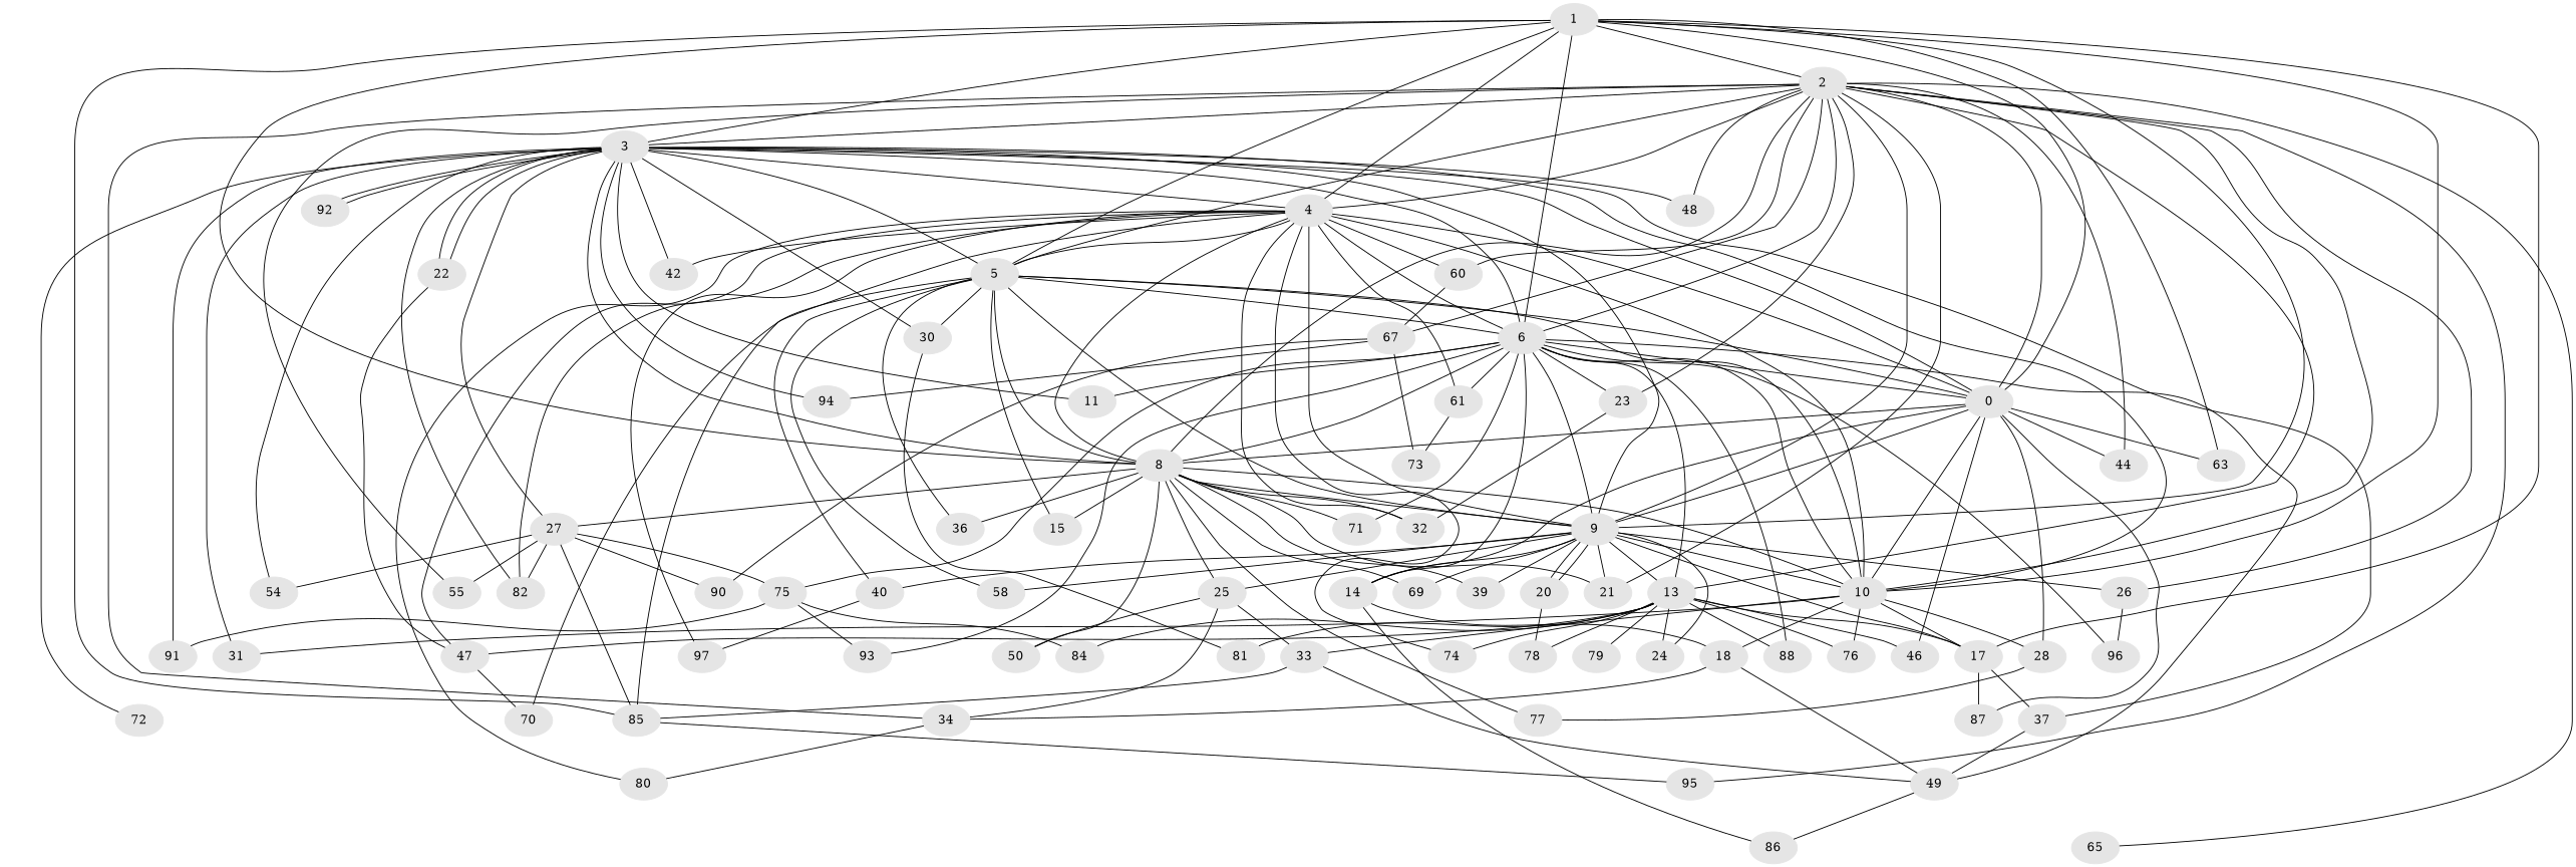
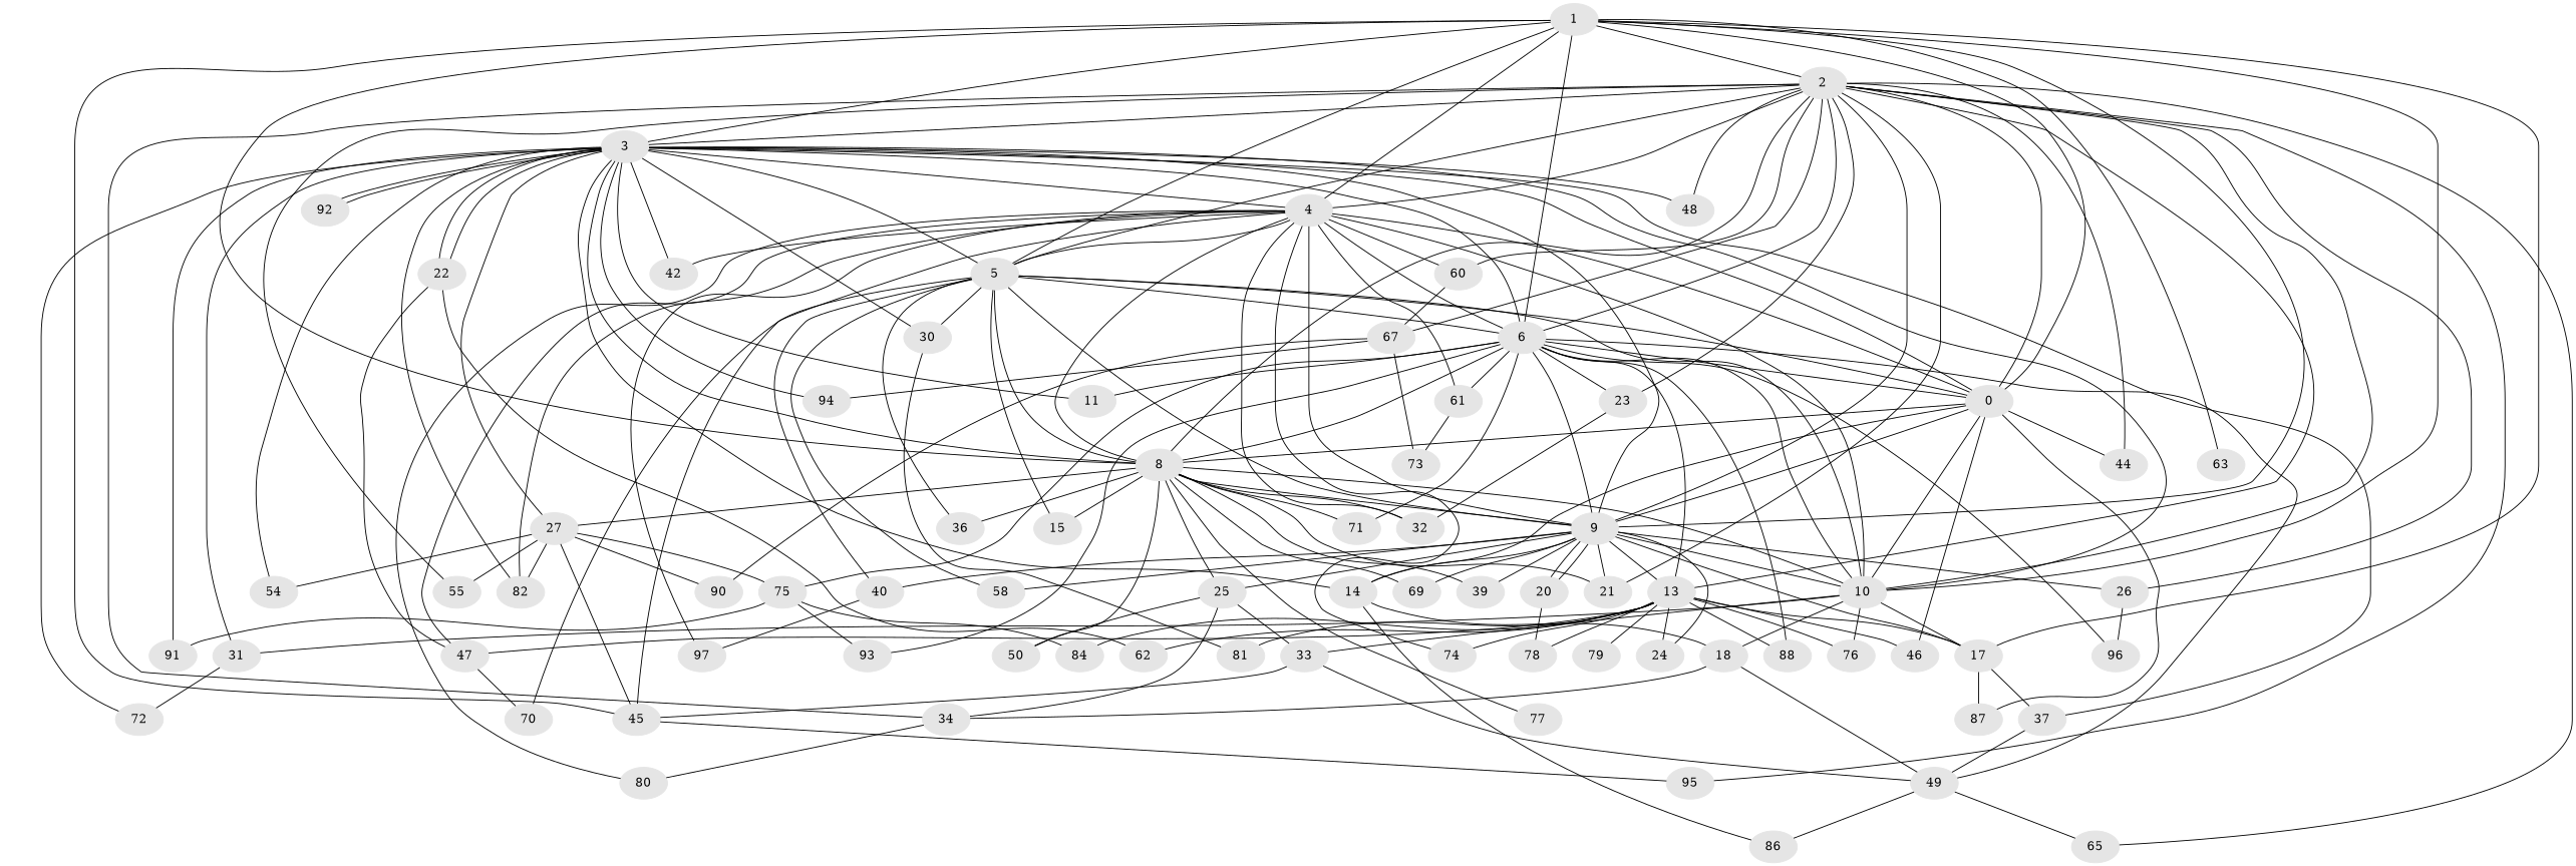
  graph {
    node [color=gray90 style=filled]
    1 [super="+35"]
    2 [super="+57"]
    3 [super="+16"]
    4 [super="+53"]
    5 [super="+41"]
    6 [super="+12"]
    n7 [label=0 super="+66"]
    8 [super="+52"]
    9 [super="+29"]
    10 [super="+99"]
    17 [super="+43"]
-   45 [super="+51" label=85]
+   45 [super="+51"]
    63
    13 [super="+19"]
    21 [super="+85"]
    23
    26
    34 [super="+83"]
    44
    48
    55
    60
    65
    67
    95
    11
    14
    22
    27 [super="+38"]
    30
    31
    37
    42
    54
    72
    82 [super="+89"]
    91
    92
    94
    32 [super="+64"]
    47 [super="+59"]
    61
    74
    80
    97
    15
    36
    40
    58
    70
    49 [super="+98"]
    71
    75
    88
    93
    96
-   28
    46
    87
    25 [super="+56"]
    39
    50
    69
    77
    20
    24
    18 [super="+68"]
    33
    76
    79
+   62
    78
    81
    84
    90
    73
    86
    1 -- 2
    1 -- 3
    1 -- 4 [weight=2]
    1 -- 5
    1 -- 6
    1 -- n7
    1 -- 8
    1 -- 9
    1 -- 10
    1 -- 17
    1 -- 45
    1 -- 63
    2 -- 3
    2 -- 4
    2 -- 5
    2 -- 6
    2 -- n7
    2 -- 8 [weight=2]
    2 -- 9
    2 -- 10
    2 -- 13
    2 -- 21
    2 -- 23
    2 -- 26
    2 -- 34
    2 -- 44
    2 -- 48
    2 -- 55
    2 -- 60
    2 -- 65
    2 -- 67
    2 -- 95
    3 -- 4
    3 -- 5
    3 -- 6
    3 -- n7
    3 -- 8
    3 -- 9 [weight=2]
    3 -- 10
    3 -- 48
    3 -- 11
-   6 -- 14
+   3 -- 14
    3 -- 22
    3 -- 22
    3 -- 27
    3 -- 30
    3 -- 31
    3 -- 37
    3 -- 42
    3 -- 54
    3 -- 72
    3 -- 82
    3 -- 91
    3 -- 92
    3 -- 92
    3 -- 94
    4 -- 5
    4 -- 6
    4 -- n7
    4 -- 8
    4 -- 9
    4 -- 10
    4 -- 45
    4 -- 60
    4 -- 42
    4 -- 82
    4 -- 32
    4 -- 47
    4 -- 61
    4 -- 74
    4 -- 80
    4 -- 97
    5 -- 6
    5 -- n7
    5 -- 8
    5 -- 9 [weight=2]
    5 -- 10
    5 -- 30
    5 -- 15
    5 -- 36
    5 -- 40
    5 -- 58
    5 -- 70
    6 -- n7
    6 -- 8 [weight=2]
    6 -- 9
    6 -- 10
    6 -- 13
    6 -- 23
    6 -- 11
    6 -- 61
    6 -- 49
    6 -- 71
    6 -- 75
    6 -- 88
    6 -- 93
    6 -- 96
    n7 -- 8 [weight=2]
    n7 -- 9
    n7 -- 10
-   n7 -- 63
    n7 -- 44
    n7 -- 14
-   n7 -- 28
    n7 -- 46
    n7 -- 87
    8 -- 9
    8 -- 10
    8 -- 21
    8 -- 27
    8 -- 32
    8 -- 15
    8 -- 36
    8 -- 71
    8 -- 25
    8 -- 39
    8 -- 50
    8 -- 69
    8 -- 77
    9 -- 10
    9 -- 17
    9 -- 13
    9 -- 21
    9 -- 26
    9 -- 14
    9 -- 40
    9 -- 58
    9 -- 25 [weight=2]
    9 -- 39
    9 -- 69
    9 -- 20
    9 -- 20
    9 -- 24
    10 -- 17 [weight=2]
    10 -- 31
-   10 -- 28
    10 -- 18
    10 -- 33
    10 -- 76
    17 -- 37
    17 -- 87
    45 -- 95
    13 -- 17
    13 -- 47
    13 -- 74
    13 -- 88
    13 -- 46
    13 -- 24
    13 -- 76
    13 -- 79
+   13 -- 62
    13 -- 78
    13 -- 81
    13 -- 84
    23 -- 32
    26 -- 96
    34 -- 80
    60 -- 67
    67 -- 94
    67 -- 90
    67 -- 73
    14 -- 18
    14 -- 86
    22 -- 47
+   22 -- 62
    27 -- 45
    27 -- 55
    27 -- 54
    27 -- 82
    27 -- 75
    27 -- 90
    30 -- 81
+   31 -- 72
    37 -- 49
    47 -- 70
    61 -- 73
    40 -- 97
+   49 -- 65
    49 -- 86
    75 -- 91
    75 -- 93
    75 -- 84
-   28 -- 77
    25 -- 34
    25 -- 50
    25 -- 33
    20 -- 78
    18 -- 34
    18 -- 49
    33 -- 45
    33 -- 49
  }
